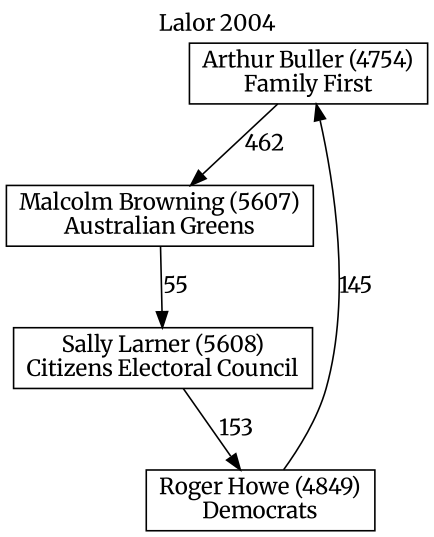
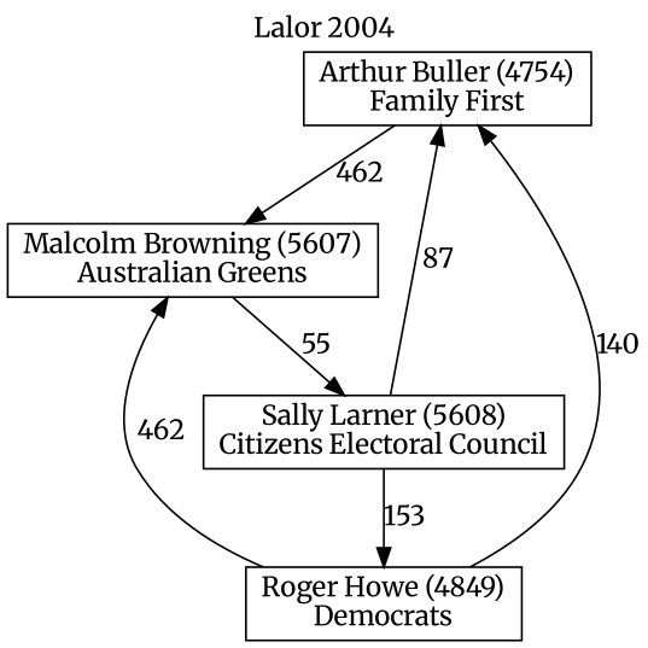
  digraph {
    fontname=Merriweather
    label="Lalor 2004"
    labelloc=t
    mclimit=10
    node [fontname=Merriweather shape=box]
    edge [fontname=Merriweather]
    n1 [label="Arthur Buller (4754)\nFamily First"]
    n2 [label="Malcolm Browning (5607)\nAustralian Greens"]
    n3 [label="Sally Larner (5608)\nCitizens Electoral Council"]
    n4 [label="Roger Howe (4849)\nDemocrats"]
    n1 -> n2 [label=462]
    n2 -> n3 [label=55]
+   n3 -> n1 [label=87]
    n3 -> n4 [label=153]
-   n4 -> n1 [label=145]
+   n4 -> n1 [label=140]
+   n4 -> n2 [label=462]
  }
